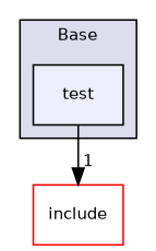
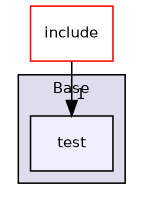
  digraph {
    compound=true
    node [fontname=Helvetica fontsize=10 shape=box]
    n1 [fillcolor="#eeeeff" label=test pencolor=black style=filled]
    n2 [color=red label=include]
    subgraph cluster_1 {
      bgcolor="#ddddee"
      fontname=Helvetica
      fontsize=10
      label=Base
      pencolor=black
      n1
    }
-   n1 -> n2 [headlabel=1 labeldistance=1.5 labelfontname=Helvetica labelfontsize=10]
+   n2 -> n1 [headlabel=1 labeldistance=1.5 labelfontname=Helvetica labelfontsize=10]
  }
